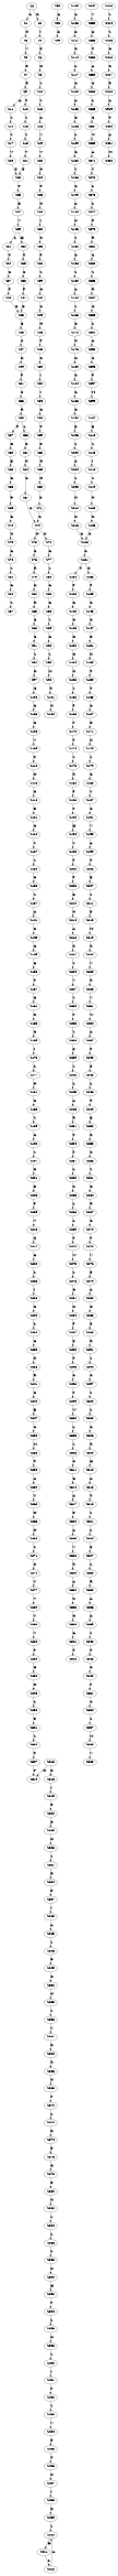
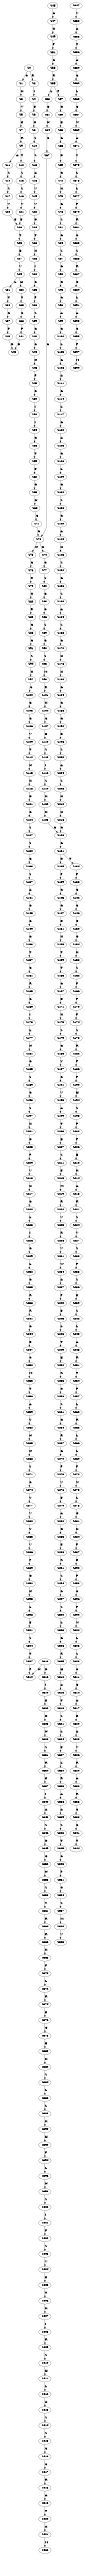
  strict digraph {
    S0
    S1
    S2
    S3
    S4
    S5
    S6
    S7
    S8
    S9
    S10
    S11
    S12
    S13
    S14
    S15
    S16
    S17
    S18
    S19
    S20
    S21
    S22
    S23
    S24
    S25
    S26
    S27
    S28
    S29
    S30
    S31
    S32
    S33
    S34
    S35
    S36
    S37
    S38
    S39
    S40
    S41
    S42
    S43
    S44
    S45
    S46
    S47
    S48
    S49
    S50
    S51
    S52
    S53
    S54
    S55
    S56
    S57
    S58
    S59
    S60
    S61
    S62
    S63
    S64
    S65
    S66
    S67
    S68
    S69
    S70
    S71
    S72
    S73
    S74
    S75
    S76
    S77
    S78
    S79
    S80
    S81
    S82
    S83
    S84
    S85
    S86
    S87
    S88
    S89
+   S90
    S91
    S92
    S93
    S94
    S95
    S96
    S97
    S98
    S99
    S100
    S101
+   S102
    S103
    S104
    S105
    S106
    S107
    S108
    S109
    S110
    S111
    S112
    S113
    S114
    S115
    S116
    S117
    S118
    S119
    S120
    S121
    S122
    S123
    S124
    S125
    S126
    S127
    S128
    S129
    S130
    S131
    S132
    S133
    S134
    S135
    S136
    S137
    S138
    S139
    S140
    S141
    S142
    S143
    S144
    S145
    S146
    S147
    S148
    S149
    S150
    S151
    S152
    S153
    S154
    S155
    S156
    S157
    S158
    S159
    S160
    S161
    S162
    S163
    S164
    S165
    S166
    S167
    S168
    S169
    S170
    S171
    S172
    S173
    S174
    S175
    S176
    S177
    S178
    S179
    S180
    S181
    S182
    S183
    S184
    S185
    S186
    S187
    S188
    S189
    S190
    S191
    S192
    S193
    S194
    S195
    S196
    S197
    S198
    S199
    S200
    S201
    S202
    S203
    S204
    S205
    S206
    S207
    S208
    S209
    S210
    S211
    S212
    S213
    S214
    S215
    S216
    S217
    S218
    S219
    S220
    S221
    S222
    S223
    S224
    S225
    S226
    S227
    S228
    S229
    S230
    S231
    S232
    S233
    S234
    S235
    S236
    S237
    S238
    S239
    S240
    S241
    S242
    S243
    S244
    S245
    S246
    S247
    S248
    S249
    S250
    S251
    S252
    S253
    S254
    S255
    S256
    S257
    S258
    S259
    S260
    S261
    S262
    S263
    S264
    S265
    S266
    S267
    S268
    S269
    S270
    S271
    S272
    S273
    S274
    S275
    S276
    S277
    S278
    S279
    S280
    S281
    S282
    S283
    S284
    S285
    S286
    S287
    S288
    S289
    S290
    S291
    S292
    S293
    S294
    S295
    S296
    S297
    S298
    S299
    S300
    S301
    S302
    S303
    S304
    S305
    S306
    S307
    S308
    S309
    S310
    S311
    S312
    S314
    S315
    S313
    S316
    S317
    S318
    S319
    S320
    S321
    S322
    S323
    S324
    S325
    S326
    S327
    S328
    S329
    S330
    S331
    S332
    S333
    S334
    S335
    S336
    S337
    S338
    S339
    S340
    S341
    S342
    S343
    S344
    S345
    S346
    S348
    S349
    S347
    S350
    S351
    S352
    S353
    S354
    S355
    S356
    S357
    S358
    S359
    S360
    S361
    S362
    S363
    S364
    S365
    S366
    S367
    S368
    S369
    S370
    S371
    S372
    S373
    S374
    S375
    S376
    S377
    S378
    S379
    S380
    S381
    S382
    S383
    S384
    S385
    S386
    S387
    S388
    S389
    S390
    S391
    S392
    S393
    S394
    S395
    S396
    S397
    S398
    S399
    S400
    S401
    S402
    S403
    S404
    S405
    S406
    S407
    S408
    S409
    S410
    S411
    S412
    S413
    S414
    S415
    S416
    S417
    S418
    n420 [label=S919]
    S420
    S421
    S422
    S0 -> S1 [label=C]
    S0 -> S2 [label=R]
    S1 -> S3 [label=K]
    S2 -> S4 [label=I]
    S3 -> S5 [label=V]
    S4 -> S6 [label=F]
    S5 -> S7 [label=F]
    S6 -> S8 [label=K]
    S7 -> S9 [label=R]
    S8 -> S10 [label=S]
    S9 -> S11 [label=A]
    S9 -> S12 [label=T]
    S10 -> S13 [label=S]
    S11 -> S14 [label=S]
    S12 -> S15 [label=S]
    S13 -> S16 [label=A]
    S14 -> S17 [label=S]
    S15 -> S18 [label=S]
    S16 -> S19 [label=V]
    S17 -> S20 [label=V]
    S18 -> S21 [label=V]
    S19 -> S22 [label=V]
    S20 -> S23 [label=F]
    S21 -> S23 [label=F]
    S22 -> S24 [label=D]
    S23 -> S25 [label=T]
    S24 -> S26 [label=T]
    S25 -> S27 [label=E]
    S26 -> S28 [label=K]
    S27 -> S29 [label=V]
    S28 -> S30 [label=I]
    S29 -> S31 [label=L]
    S29 -> S32 [label=H]
    S30 -> S33 [label=C]
    S31 -> S34 [label=T]
    S32 -> S35 [label=T]
    S33 -> S36 [label=P]
    S34 -> S37 [label=C]
    S35 -> S38 [label=C]
    S36 -> S39 [label=S]
    S37 -> S40 [label=P]
    S38 -> S41 [label=P]
    S39 -> S42 [label=G]
    S40 -> S43 [label=D]
    S41 -> S43 [label=D]
    S42 -> S44 [label=C]
-   S43 -> S45 [label=G]
    S44 -> S46 [label=N]
    S45 -> S47 [label=C]
    S46 -> S48 [label=P]
    S47 -> S49 [label=K]
    S48 -> S50 [label=C]
    S49 -> S51 [label=P]
    S50 -> S52 [label=I]
    S51 -> S53 [label=C]
    S52 -> S54 [label=I]
    S53 -> S55 [label=R]
    S54 -> S56 [label=G]
    S55 -> S57 [label=P]
    S55 -> S58 [label=L]
    S56 -> S59 [label=T]
    S57 -> S60 [label=Q]
    S58 -> S61 [label=Q]
    S59 -> S62 [label=F]
    S60 -> S63 [label=E]
    S61 -> S64 [label=N]
    S62 -> S65 [label=Q]
    S63 -> S66 [label=G]
    S64 -> S67 [label=G]
    S65 -> S68 [label=N]
    S66 -> S69 [label=D]
    S67 -> S70 [label=G]
    S68 -> S71 [label=G]
    S69 -> S72 [label=G]
    S70 -> S73 [label=N]
    S70 -> S74 [label=K]
    S71 -> S70 [label=G]
    S72 -> S75 [label=K]
    S73 -> S76 [label=G]
    S74 -> S77 [label=G]
    S75 -> S78 [label=G]
    S76 -> S79 [label=R]
    S77 -> S80 [label=S]
    S78 -> S81 [label=S]
    S79 -> S82 [label=K]
    S80 -> S83 [label=G]
    S81 -> S84 [label=G]
    S82 -> S85 [label=R]
    S83 -> S86 [label=G]
    S84 -> S87 [label=S]
    S85 -> S88 [label=G]
    S86 -> S89 [label=S]
+   S87 -> S90 [label=G]
    S88 -> S91 [label=G]
    S89 -> S92 [label=G]
+   S90 -> S93 [label=Q]
    S91 -> S94 [label=S]
    S92 -> S95 [label=S]
    S93 -> S96 [label=G]
    S94 -> S97 [label=K]
    S95 -> S98 [label=M]
    S96 -> S99 [label=A]
    S97 -> S100 [label=G]
    S98 -> S101 [label=R]
+   S99 -> S102 [label=G]
    S100 -> S103 [label=G]
    S101 -> S104 [label=K]
+   S102 -> S105 [label=L]
    S103 -> S106 [label=G]
+   S104 -> S107 [label=G]
    S105 -> S108 [label=G]
    S106 -> S109 [label=V]
    S107 -> S110 [label=E]
    S108 -> S111 [label=A]
    S109 -> S112 [label=T]
    S110 -> S113 [label=S]
    S111 -> S114 [label=G]
    S112 -> S115 [label=N]
    S113 -> S116 [label=I]
    S114 -> S117 [label=L]
    S115 -> S118 [label=K]
    S116 -> S119 [label=S]
    S117 -> S120 [label=G]
    S118 -> S121 [label=D]
    S119 -> S122 [label=K]
    S120 -> S123 [label=A]
    S121 -> S124 [label=G]
    S122 -> S125 [label=K]
    S123 -> S126 [label=G]
    S124 -> S127 [label=S]
    S125 -> S128 [label=G]
    S126 -> S129 [label=L]
    S127 -> S130 [label=S]
    S128 -> S131 [label=G]
    S129 -> S132 [label=G]
    S130 -> S133 [label=G]
    S131 -> S134 [label=T]
    S131 -> S135 [label=D]
    S132 -> S136 [label=S]
    S133 -> S137 [label=S]
    S134 -> S138 [label=P]
    S135 -> S139 [label=P]
    S136 -> S140 [label=G]
    S137 -> S141 [label=A]
    S138 -> S142 [label=G]
    S139 -> S143 [label=G]
    S140 -> S144 [label=A]
    S141 -> S145 [label=G]
    S142 -> S146 [label=G]
    S143 -> S147 [label=G]
    S144 -> S148 [label=K]
    S145 -> S149 [label=G]
    S146 -> S150 [label=Q]
    S147 -> S151 [label=D]
    S148 -> S152 [label=S]
    S149 -> S153 [label=G]
    S150 -> S154 [label=Q]
    S151 -> S155 [label=K]
    S152 -> S156 [label=G]
    S153 -> S157 [label=T]
    S154 -> S158 [label=K]
    S155 -> S159 [label=T]
    S156 -> S160 [label=S]
    S157 -> S161 [label=G]
    S158 -> S162 [label=S]
    S159 -> S163 [label=T]
    S160 -> S164 [label=A]
    S161 -> S165 [label=R]
    S162 -> S166 [label=P]
    S163 -> S167 [label=G]
    S164 -> S168 [label=S]
    S165 -> S169 [label=G]
    S166 -> S170 [label=P]
    S167 -> S171 [label=D]
    S168 -> S172 [label=G]
    S169 -> S173 [label=I]
    S170 -> S174 [label=P]
    S171 -> S175 [label=K]
    S172 -> S176 [label=K]
    S173 -> S177 [label=L]
    S174 -> S178 [label=S]
    S175 -> S179 [label=S]
    S176 -> S180 [label=K]
    S177 -> S181 [label=N]
    S178 -> S182 [label=R]
    S179 -> S183 [label=G]
    S180 -> S184 [label=G]
    S181 -> S185 [label=G]
    S182 -> S186 [label=P]
    S183 -> S187 [label=Y]
    S184 -> S188 [label=G]
    S185 -> S189 [label=S]
    S186 -> S190 [label=P]
    S187 -> S191 [label=C]
    S188 -> S192 [label=G]
    S189 -> S193 [label=G]
    S190 -> S194 [label=H]
    S191 -> S195 [label=V]
    S192 -> S196 [label=E]
    S193 -> S197 [label=S]
    S194 -> S198 [label=S]
    S195 -> S199 [label=A]
    S196 -> S200 [label=S]
    S197 -> S201 [label=K]
    S198 -> S202 [label=P]
    S199 -> S203 [label=T]
    S200 -> S204 [label=A]
    S201 -> S205 [label=D]
    S202 -> S206 [label=P]
    S203 -> S207 [label=E]
    S204 -> S208 [label=S]
    S205 -> S209 [label=P]
    S206 -> S210 [label=E]
    S207 -> S211 [label=S]
    S208 -> S212 [label=K]
    S209 -> S213 [label=V]
    S210 -> S214 [label=K]
    S211 -> S215 [label=F]
    S212 -> S216 [label=K]
    S213 -> S217 [label=K]
    S214 -> S218 [label=A]
    S215 -> S219 [label=M]
    S216 -> S128 [label=G]
    S217 -> S220 [label=G]
    S218 -> S221 [label=R]
    S219 -> S222 [label=R]
    S220 -> S223 [label=L]
    S221 -> S224 [label=S]
    S222 -> S225 [label=V]
    S223 -> S226 [label=I]
    S224 -> S227 [label=V]
    S225 -> S228 [label=R]
    S226 -> S229 [label=G]
    S227 -> S230 [label=S]
    S228 -> S231 [label=V]
    S229 -> S232 [label=L]
    S230 -> S233 [label=P]
    S231 -> S234 [label=W]
    S232 -> S235 [label=G]
    S233 -> S236 [label=S]
    S234 -> S237 [label=A]
    S235 -> S238 [label=R]
    S236 -> S239 [label=F]
    S237 -> S240 [label=P]
    S238 -> S241 [label=R]
    S239 -> S242 [label=S]
    S240 -> S243 [label=F]
    S241 -> S244 [label=G]
    S242 -> S245 [label=L]
    S243 -> S246 [label=L]
    S244 -> S247 [label=E]
    S245 -> S248 [label=A]
    S246 -> S249 [label=T]
    S247 -> S250 [label=C]
    S248 -> S251 [label=R]
    S249 -> S252 [label=E]
    S250 -> S253 [label=M]
    S251 -> S254 [label=T]
    S252 -> S255 [label=R]
    S253 -> S256 [label=T]
    S254 -> S257 [label=P]
    S255 -> S258 [label=C]
    S256 -> S259 [label=A]
    S257 -> S260 [label=L]
    S258 -> S261 [label=S]
    S259 -> S262 [label=Y]
    S260 -> S263 [label=R]
    S261 -> S264 [label=Q]
    S262 -> S265 [label=N]
    S263 -> S266 [label=L]
    S264 -> S267 [label=R]
    S265 -> S268 [label=N]
    S266 -> S269 [label=L]
    S267 -> S270 [label=G]
    S268 -> S271 [label=S]
    S269 -> S272 [label=P]
    S270 -> S273 [label=P]
    S271 -> S274 [label=C]
    S272 -> S275 [label=W]
    S273 -> S276 [label=V]
    S274 -> S277 [label=Y]
    S275 -> S278 [label=L]
    S276 -> S279 [label=F]
    S277 -> S280 [label=V]
    S278 -> S281 [label=Q]
    S279 -> S282 [label=A]
    S280 -> S283 [label=Y]
    S281 -> S284 [label=K]
    S282 -> S285 [label=Q]
    S283 -> S286 [label=V]
    S284 -> S287 [label=P]
    S285 -> S288 [label=F]
    S286 -> S289 [label=P]
    S287 -> S290 [label=F]
    S288 -> S291 [label=R]
    S289 -> S292 [label=Q]
    S290 -> S293 [label=P]
    S291 -> S294 [label=S]
    S292 -> S295 [label=N]
    S293 -> S296 [label=C]
    S294 -> S297 [label=C]
    S295 -> S298 [label=L]
    S296 -> S299 [label=P]
    S297 -> S300 [label=S]
    S298 -> S301 [label=F]
    S299 -> S302 [label=W]
    S300 -> S303 [label=L]
    S301 -> S304 [label=S]
    S302 -> S305 [label=L]
    S303 -> S306 [label=G]
    S304 -> S307 [label=T]
    S305 -> S308 [label=S]
    S306 -> S309 [label=R]
    S307 -> S310 [label=P]
    S308 -> S311 [label=C]
    S309 -> S312 [label=H]
    S311 -> S314 [label=G]
    S312 -> S315 [label=A]
    S314 -> S317 [label=A]
    S315 -> S318 [label=T]
    S313 -> S310 [label=N]
    S313 -> S316 [label=D]
    S316 -> S319 [label=I]
    S317 -> S320 [label=F]
    S318 -> S321 [label=S]
    S319 -> S322 [label=F]
    S320 -> S323 [label=A]
    S321 -> S324 [label=L]
    S322 -> S325 [label=D]
    S323 -> S326 [label=V]
    S324 -> S327 [label=F]
    S325 -> S328 [label=N]
    S326 -> S329 [label=R]
    S327 -> S330 [label=L]
    S328 -> S331 [label=S]
    S329 -> S332 [label=A]
    S330 -> S333 [label=R]
    S331 -> S334 [label=R]
    S332 -> S335 [label=R]
    S333 -> S336 [label=A]
    S334 -> S337 [label=F]
    S335 -> S338 [label=G]
    S336 -> S339 [label=A]
    S337 -> S340 [label=I]
    S338 -> S341 [label=G]
    S339 -> S342 [label=S]
    S340 -> S343 [label=A]
    S341 -> S344 [label=T]
    S342 -> S345 [label=T]
    S343 -> S346 [label=S]
    S345 -> S348 [label=C]
    S346 -> S349 [label=D]
    S348 -> S351 [label=P]
    S349 -> S352 [label=Q]
    S347 -> S350 [label=V]
    S350 -> S353 [label=A]
    S351 -> S354 [label=C]
    S352 -> S355 [label=N]
    S353 -> S356 [label=T]
    S354 -> S357 [label=S]
    S355 -> S358 [label=S]
    S356 -> S359 [label=A]
    S357 -> S360 [label=M]
    S358 -> S361 [label=Y]
    S359 -> S362 [label=G]
    S360 -> S363 [label=V]
    S361 -> S364 [label=R]
    S362 -> S365 [label=L]
    S364 -> S366 [label=R]
    S365 -> S367 [label=G]
    S366 -> S368 [label=K]
    S367 -> S369 [label=W]
    S368 -> S370 [label=P]
    S369 -> S371 [label=A]
    S370 -> S372 [label=L]
    S371 -> S373 [label=Y]
    S372 -> S374 [label=R]
    S373 -> S375 [label=L]
    S374 -> S376 [label=F]
    S375 -> S377 [label=L]
    S376 -> S378 [label=Q]
    S377 -> S379 [label=P]
    S378 -> S380 [label=E]
    S379 -> S381 [label=R]
    S380 -> S382 [label=K]
    S381 -> S383 [label=G]
    S382 -> S384 [label=S]
    S383 -> S385 [label=S]
    S384 -> S386 [label=L]
    S385 -> S387 [label=R]
    S386 -> S388 [label=L]
    S387 -> S389 [label=Q]
    S388 -> S390 [label=K]
    S389 -> S391 [label=L]
    S390 -> S392 [label=H]
    S391 -> S393 [label=A]
    S392 -> S394 [label=P]
    S393 -> S395 [label=C]
    S394 -> S396 [label=L]
    S395 -> S397 [label=P]
    S396 -> S398 [label=N]
    S397 -> S399 [label=M]
    S398 -> S400 [label=S]
    S400 -> S401 [label=I]
    S401 -> S402 [label=P]
    S402 -> S403 [label=S]
    S403 -> S404 [label=V]
    S404 -> S405 [label=F]
    S405 -> S406 [label=T]
    S406 -> S407 [label=K]
    S407 -> S408 [label=I]
    S408 -> S409 [label=R]
    S409 -> S410 [label=S]
    S410 -> S411 [label=H]
    S411 -> S412 [label=L]
-   S412 -> S410 [label=A]
+   S412 -> S413 [label=A]
    S413 -> S414 [label=S]
    S414 -> S415 [label=S]
    S415 -> S416 [label=G]
    S416 -> S417 [label=C]
    S417 -> S418 [label=R]
    S418 -> n420 [label=A]
    n420 -> S420 [label=T]
    S420 -> S421 [label=A]
    S421 -> S422 [label=M]
  }
